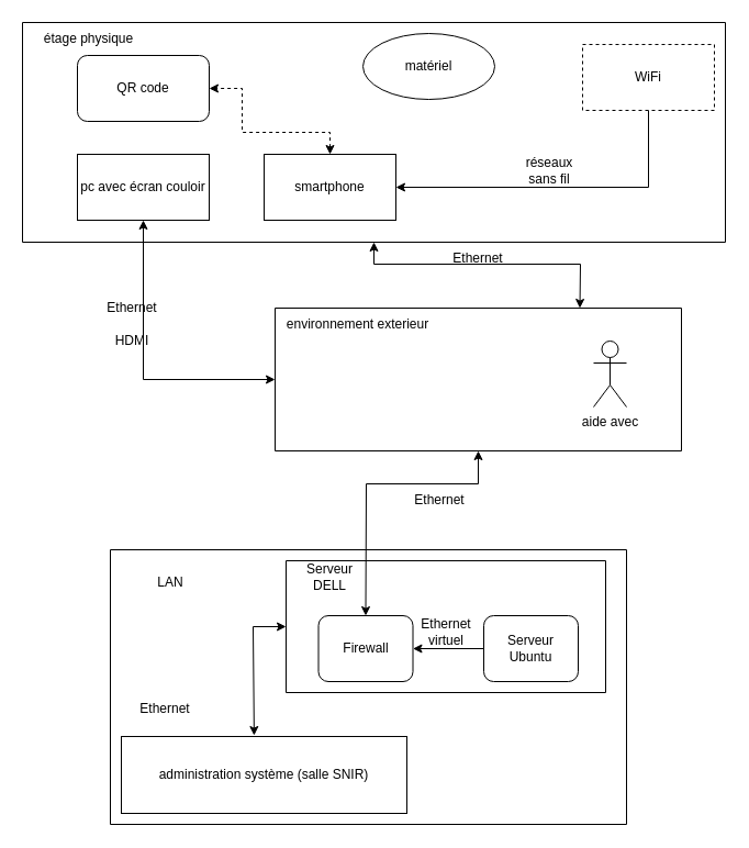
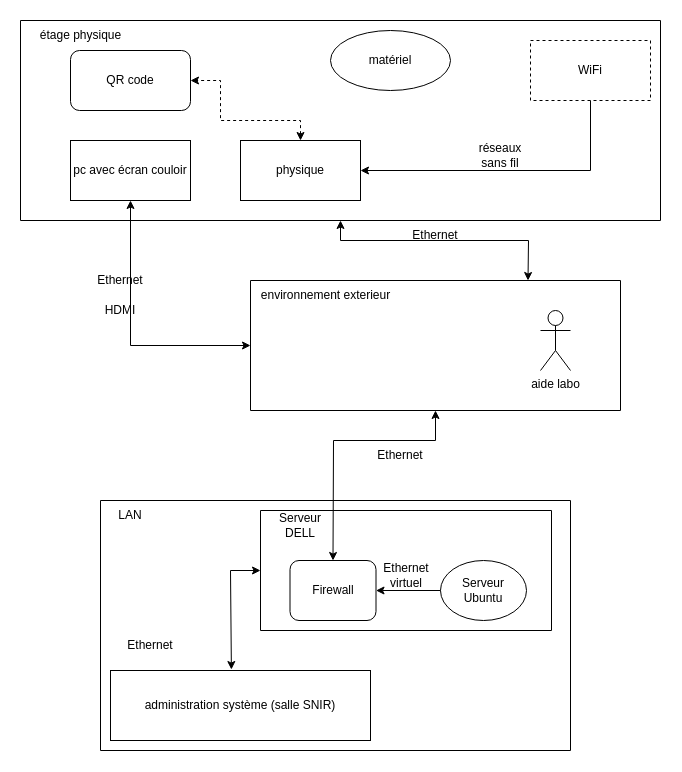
  <mxCell id="0" />
  <mxCell id="1" parent="0" />
  <mxCell id="2" value="" style="swimlane;startSize=0;" parent="1" vertex="1"><mxGeometry x="100" y="500" width="470" height="250" as="geometry"><mxRectangle x="-110" y="-10" width="50" height="40" as="alternateBounds" /></mxGeometry></mxCell>
- <mxCell id="3" value="LAN" style="text;html=1;align=center;verticalAlign=middle;whiteSpace=wrap;rounded=0;" parent="2" vertex="1"><mxGeometry x="25" y="15" width="60" height="30" as="geometry" /></mxCell>
+ <mxCell id="3" value="LAN" style="text;html=1;align=center;verticalAlign=middle;whiteSpace=wrap;rounded=0;" parent="2" vertex="1"><mxGeometry width="60" height="30" as="geometry" /></mxCell>
  <mxCell id="4" value="" style="swimlane;startSize=0;" parent="2" vertex="1"><mxGeometry x="160" y="10" width="291" height="120" as="geometry" /></mxCell>
  <mxCell id="5" value="Firewall" style="rounded=1;whiteSpace=wrap;html=1;" parent="4" vertex="1"><mxGeometry x="29.5" y="50" width="86" height="60" as="geometry" /></mxCell>
  <mxCell id="6" value="Serveur DELL" style="text;html=1;align=center;verticalAlign=middle;whiteSpace=wrap;rounded=0;" parent="4" vertex="1"><mxGeometry x="10" width="60" height="30" as="geometry" /></mxCell>
- <mxCell id="7" value="Serveur Ubuntu" style="rounded=1;whiteSpace=wrap;html=1;" parent="4" vertex="1"><mxGeometry x="180" y="50" width="86" height="60" as="geometry" /></mxCell>
+ <mxCell id="7" value="Serveur Ubuntu" style="ellipse;whiteSpace=wrap;html=1;" parent="4" vertex="1"><mxGeometry x="180" y="50" width="86" height="60" as="geometry" /></mxCell>
  <mxCell id="8" value="" style="endArrow=none;startArrow=classic;html=1;rounded=0;entryX=0;entryY=0.5;entryDx=0;entryDy=0;exitX=1;exitY=0.5;exitDx=0;exitDy=0;" parent="4" source="5" target="7" edge="1"><mxGeometry width="50" height="50" relative="1" as="geometry"><mxPoint x="-130" y="80" as="sourcePoint" /><mxPoint x="-80" y="30" as="targetPoint" /></mxGeometry></mxCell>
  <mxCell id="9" value="Ethernet virtuel" style="text;html=1;align=center;verticalAlign=middle;whiteSpace=wrap;rounded=0;" parent="4" vertex="1"><mxGeometry x="115.5" y="50" width="60" height="30" as="geometry" /></mxCell>
  <mxCell id="10" value="administration système (salle SNIR)" style="rounded=0;whiteSpace=wrap;html=1;" parent="2" vertex="1"><mxGeometry x="10" y="170" width="260" height="70" as="geometry" /></mxCell>
  <mxCell id="11" value="" style="endArrow=classic;startArrow=classic;html=1;rounded=0;entryX=0;entryY=0.5;entryDx=0;entryDy=0;exitX=0.465;exitY=-0.014;exitDx=0;exitDy=0;exitPerimeter=0;" parent="2" source="10" target="4" edge="1"><mxGeometry width="50" height="50" relative="1" as="geometry"><mxPoint x="140" y="170" as="sourcePoint" /><mxPoint x="200" y="120" as="targetPoint" /><Array as="points"><mxPoint x="130" y="70" /></Array></mxGeometry></mxCell>
  <mxCell id="12" value="Ethernet" style="text;html=1;align=center;verticalAlign=middle;whiteSpace=wrap;rounded=0;" parent="2" vertex="1"><mxGeometry x="20" y="130" width="60" height="30" as="geometry" /></mxCell>
  <mxCell id="13" value="" style="endArrow=classic;startArrow=classic;html=1;rounded=0;exitX=0.5;exitY=0;exitDx=0;exitDy=0;entryX=0.5;entryY=1;entryDx=0;entryDy=0;" parent="1" source="5" target="30" edge="1"><mxGeometry width="50" height="50" relative="1" as="geometry"><mxPoint x="160" y="460" as="sourcePoint" /><mxPoint x="460" y="450" as="targetPoint" /><Array as="points"><mxPoint x="333" y="440" /><mxPoint x="435" y="440" /></Array></mxGeometry></mxCell>
  <mxCell id="14" value="Ethernet" style="text;html=1;align=center;verticalAlign=middle;whiteSpace=wrap;rounded=0;" parent="1" vertex="1"><mxGeometry x="370" y="440" width="60" height="30" as="geometry" /></mxCell>
  <mxCell id="15" value="" style="swimlane;startSize=0;" parent="1" vertex="1"><mxGeometry x="20" y="20" width="640" height="200" as="geometry" /></mxCell>
  <mxCell id="16" value="étage physique" style="text;html=1;align=center;verticalAlign=middle;resizable=0;points=[];autosize=1;strokeColor=none;fillColor=none;" parent="15" vertex="1"><mxGeometry x="10" width="100" height="30" as="geometry" /></mxCell>
  <mxCell id="17" value="WiFi" style="rounded=0;whiteSpace=wrap;html=1;dashed=1;" parent="15" vertex="1"><mxGeometry x="510" y="20" width="120" height="60" as="geometry" /></mxCell>
- <mxCell id="18" value="smartphone" style="rounded=0;whiteSpace=wrap;html=1;" parent="15" vertex="1"><mxGeometry x="220" y="120" width="120" height="60" as="geometry" /></mxCell>
+ <mxCell id="18" value="physique" style="rounded=0;whiteSpace=wrap;html=1;" parent="15" vertex="1"><mxGeometry x="220" y="120" width="120" height="60" as="geometry" /></mxCell>
  <mxCell id="19" value="QR code" style="whiteSpace=wrap;html=1;rounded=1;" parent="15" vertex="1"><mxGeometry x="50" y="30" width="120" height="60" as="geometry" /></mxCell>
  <mxCell id="20" value="" style="endArrow=none;startArrow=classic;html=1;rounded=0;entryX=0.5;entryY=1;entryDx=0;entryDy=0;exitX=1;exitY=0.5;exitDx=0;exitDy=0;" parent="15" source="18" target="17" edge="1"><mxGeometry width="50" height="50" relative="1" as="geometry"><mxPoint x="400" y="90" as="sourcePoint" /><mxPoint x="450" y="40" as="targetPoint" /><Array as="points"><mxPoint x="570" y="150" /></Array></mxGeometry></mxCell>
  <mxCell id="21" value="pc avec écran couloir" style="rounded=0;whiteSpace=wrap;html=1;" parent="15" vertex="1"><mxGeometry x="50" y="120" width="120" height="60" as="geometry" /></mxCell>
  <mxCell id="22" value="matériel" style="ellipse;whiteSpace=wrap;html=1;" parent="15" vertex="1"><mxGeometry x="310" y="10" width="120" height="60" as="geometry" /></mxCell>
  <mxCell id="23" value="" style="endArrow=classic;startArrow=classic;html=1;rounded=0;exitX=0.5;exitY=0;exitDx=0;exitDy=0;entryX=1;entryY=0.5;entryDx=0;entryDy=0;dashed=1;" parent="15" source="18" target="19" edge="1"><mxGeometry width="50" height="50" relative="1" as="geometry"><mxPoint x="260" y="120" as="sourcePoint" /><mxPoint x="310" y="70" as="targetPoint" /><Array as="points"><mxPoint x="280" y="100" /><mxPoint x="200" y="100" /><mxPoint x="200" y="60" /></Array></mxGeometry></mxCell>
  <mxCell id="24" value="réseaux sans fil" style="text;html=1;align=center;verticalAlign=middle;whiteSpace=wrap;rounded=0;" parent="15" vertex="1"><mxGeometry x="450" y="120" width="60" height="30" as="geometry" /></mxCell>
  <mxCell id="25" value="" style="endArrow=classic;startArrow=classic;html=1;rounded=0;entryX=0.5;entryY=1;entryDx=0;entryDy=0;exitX=0.75;exitY=0;exitDx=0;exitDy=0;" parent="1" source="30" target="15" edge="1"><mxGeometry width="50" height="50" relative="1" as="geometry"><mxPoint x="450" y="290" as="sourcePoint" /><mxPoint x="280" y="270" as="targetPoint" /><Array as="points"><mxPoint x="528" y="240" /><mxPoint x="340" y="240" /></Array></mxGeometry></mxCell>
  <mxCell id="26" value="Ethernet" style="text;html=1;align=center;verticalAlign=middle;whiteSpace=wrap;rounded=0;" parent="1" vertex="1"><mxGeometry x="405" y="220" width="60" height="30" as="geometry" /></mxCell>
  <mxCell id="27" value="" style="endArrow=classic;startArrow=classic;html=1;rounded=0;entryX=0;entryY=0.5;entryDx=0;entryDy=0;exitX=0.5;exitY=1;exitDx=0;exitDy=0;" parent="1" source="21" target="30" edge="1"><mxGeometry width="50" height="50" relative="1" as="geometry"><mxPoint x="368" y="570" as="sourcePoint" /><mxPoint x="350" y="320" as="targetPoint" /><Array as="points"><mxPoint x="130" y="345" /></Array></mxGeometry></mxCell>
  <mxCell id="28" value="HDMI" style="text;html=1;align=center;verticalAlign=middle;whiteSpace=wrap;rounded=0;" parent="1" vertex="1"><mxGeometry x="90" y="295" width="60" height="30" as="geometry" /></mxCell>
  <mxCell id="29" value="Ethernet" style="text;html=1;align=center;verticalAlign=middle;whiteSpace=wrap;rounded=0;" parent="1" vertex="1"><mxGeometry x="90" y="265" width="60" height="30" as="geometry" /></mxCell>
  <mxCell id="30" value="" style="swimlane;startSize=0;" parent="1" vertex="1"><mxGeometry x="250" y="280" width="370" height="130" as="geometry" /></mxCell>
  <mxCell id="31" value="environnement exterieur" style="text;html=1;align=center;verticalAlign=middle;resizable=0;points=[];autosize=1;strokeColor=none;fillColor=none;" parent="30" vertex="1"><mxGeometry width="150" height="30" as="geometry" /></mxCell>
- <mxCell id="32" value="aide avec" style="shape=umlActor;verticalLabelPosition=bottom;verticalAlign=top;html=1;outlineConnect=0;" parent="30" vertex="1"><mxGeometry x="290" y="30" width="30" height="60" as="geometry" /></mxCell>
+ <mxCell id="32" value="aide labo" style="shape=umlActor;verticalLabelPosition=bottom;verticalAlign=top;html=1;outlineConnect=0;" parent="30" vertex="1"><mxGeometry x="290" y="30" width="30" height="60" as="geometry" /></mxCell>
